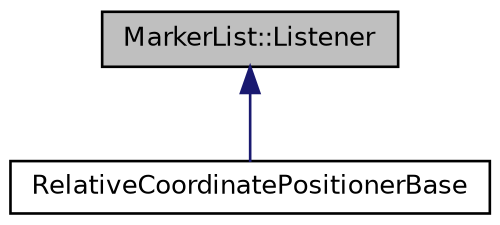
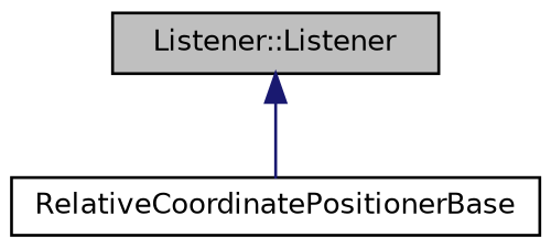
  digraph {
    node [color=black fontname=Helvetica fontsize=10 shape=record]
-   n1 [fillcolor=grey75 fontcolor=black height=0.2 label="MarkerList::Listener" style=filled width=0.4]
+   n1 [fillcolor=grey75 fontcolor=black height=0.2 label="Listener::Listener" style=filled width=0.4]
    n2 [height=0.2 label=RelativeCoordinatePositionerBase width=0.4]
    n1 -> n2 [color=midnightblue dir=back fontname=Helvetica fontsize=10 labelfontname=Helvetica labelfontsize=10 style=solid]
  }
